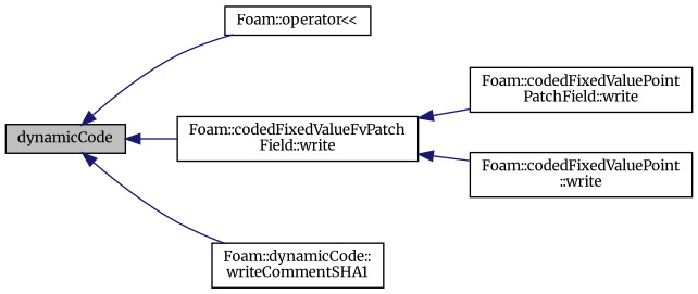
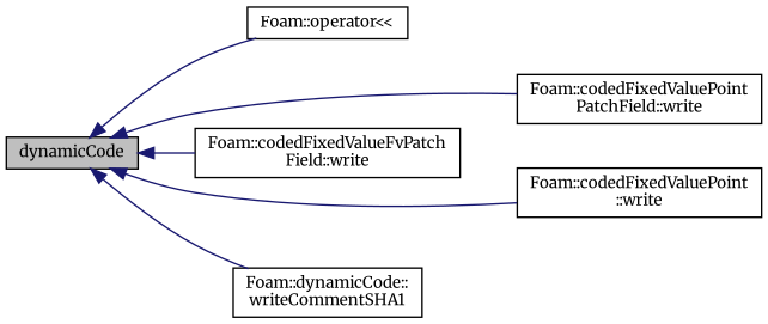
  digraph {
    fontname=Merriweather
    rankdir=LR
    node [color=black fontname=Merriweather fontsize=10 shape=record]
    edge [color=midnightblue dir=back fontname=Merriweather fontsize=10 labelfontname=FreeSans labelfontsize=10 style=solid]
    n1 [fillcolor=grey75 fontcolor=black height=0.2 label=dynamicCode style=filled width=0.4]
    n2 [height=0.2 label="Foam::operator\<\<" width=0.4]
    n3 [height=0.2 label="Foam::codedFixedValueFvPatch\lField::write" width=0.4]
    n4 [height=0.2 label="Foam::codedFixedValuePoint\lPatchField::write" width=0.4]
    n5 [height=0.2 label="Foam::codedFixedValuePoint\l::write" width=0.4]
    n6 [height=0.2 label="Foam::dynamicCode::\lwriteCommentSHA1" width=0.4]
    n1 -> n2
    n1 -> n3
-   n3 -> n4
-   n3 -> n5
+   n1 -> n4
+   n1 -> n5
    n1 -> n6
  }
